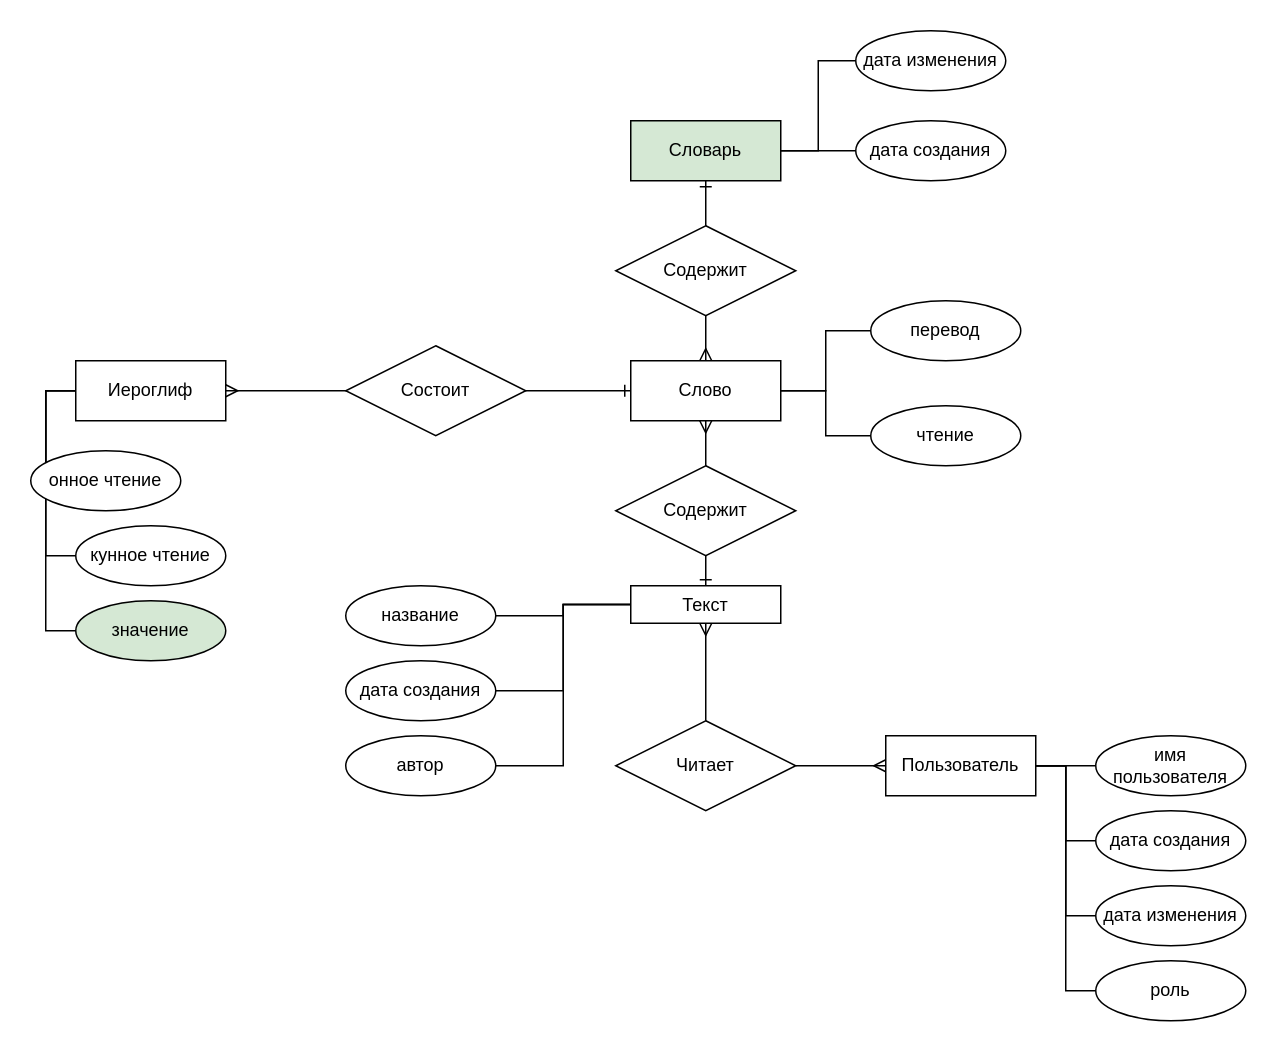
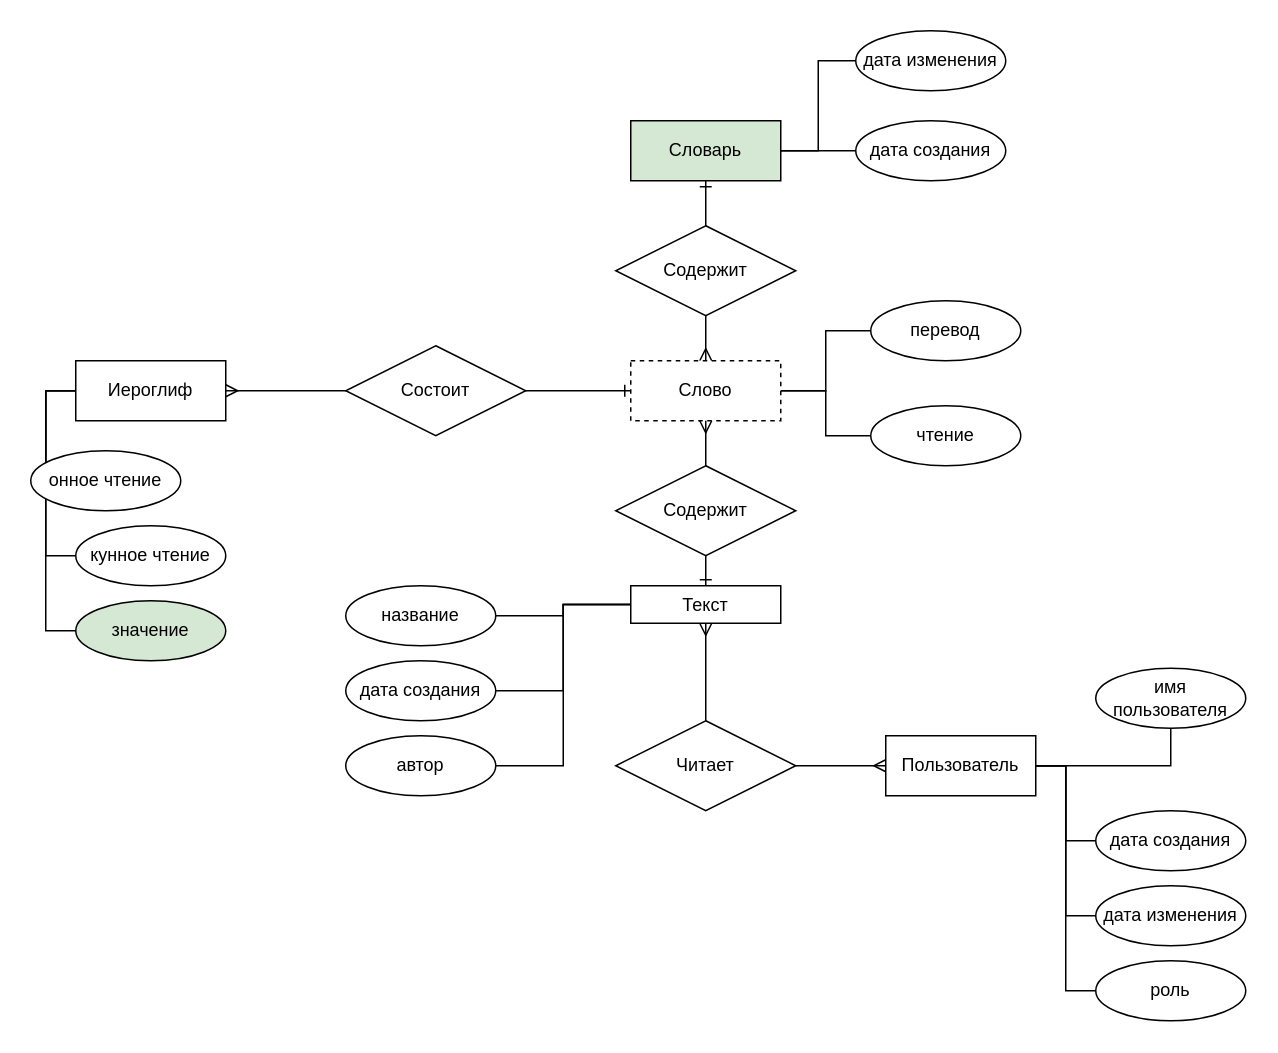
  <mxCell id="0" />
  <mxCell id="1" parent="0" />
  <mxCell id="2" style="edgeStyle=orthogonalEdgeStyle;rounded=0;orthogonalLoop=1;jettySize=auto;html=1;startArrow=ERone;startFill=0;endArrow=ERmany;endFill=0;" edge="1" parent="1" source="10" target="6"><mxGeometry relative="1" as="geometry" /></mxCell>
  <mxCell id="3" style="edgeStyle=orthogonalEdgeStyle;rounded=0;orthogonalLoop=1;jettySize=auto;html=1;entryX=0;entryY=0.5;entryDx=0;entryDy=0;startArrow=none;startFill=0;endArrow=none;endFill=0;" edge="1" parent="1" source="6" target="14"><mxGeometry relative="1" as="geometry"><Array as="points"><mxPoint x="30" y="260" /><mxPoint x="30" y="320" /></Array></mxGeometry></mxCell>
  <mxCell id="4" style="edgeStyle=orthogonalEdgeStyle;rounded=0;orthogonalLoop=1;jettySize=auto;html=1;entryX=0;entryY=0.5;entryDx=0;entryDy=0;startArrow=none;startFill=0;endArrow=none;endFill=0;" edge="1" parent="1" source="6" target="13"><mxGeometry relative="1" as="geometry"><Array as="points"><mxPoint x="30" y="260" /><mxPoint x="30" y="370" /></Array></mxGeometry></mxCell>
  <mxCell id="5" style="edgeStyle=orthogonalEdgeStyle;rounded=0;orthogonalLoop=1;jettySize=auto;html=1;entryX=0;entryY=0.5;entryDx=0;entryDy=0;startArrow=none;startFill=0;endArrow=none;endFill=0;" edge="1" parent="1" source="6" target="12"><mxGeometry relative="1" as="geometry"><Array as="points"><mxPoint x="30" y="260" /><mxPoint x="30" y="420" /></Array></mxGeometry></mxCell>
  <mxCell id="6" value="Иероглиф" style="whiteSpace=wrap;html=1;align=center;" vertex="1" parent="1"><mxGeometry x="50" y="240" width="100" height="40" as="geometry" /></mxCell>
  <mxCell id="7" style="edgeStyle=orthogonalEdgeStyle;rounded=0;orthogonalLoop=1;jettySize=auto;html=1;startArrow=ERone;startFill=0;endArrow=ERmany;endFill=0;" edge="1" parent="1" source="17" target="10"><mxGeometry relative="1" as="geometry" /></mxCell>
  <mxCell id="8" style="edgeStyle=orthogonalEdgeStyle;rounded=0;orthogonalLoop=1;jettySize=auto;html=1;startArrow=none;startFill=0;endArrow=none;endFill=0;" edge="1" parent="1" source="10" target="35"><mxGeometry relative="1" as="geometry" /></mxCell>
  <mxCell id="9" style="edgeStyle=orthogonalEdgeStyle;rounded=0;orthogonalLoop=1;jettySize=auto;html=1;startArrow=none;startFill=0;endArrow=none;endFill=0;" edge="1" parent="1" source="10" target="36"><mxGeometry relative="1" as="geometry" /></mxCell>
- <mxCell id="10" value="Слово" style="whiteSpace=wrap;html=1;align=center;" vertex="1" parent="1"><mxGeometry x="420" y="240" width="100" height="40" as="geometry" /></mxCell>
+ <mxCell id="10" value="Слово" style="whiteSpace=wrap;html=1;align=center;dashed=1;" vertex="1" parent="1"><mxGeometry x="420" y="240" width="100" height="40" as="geometry" /></mxCell>
  <mxCell id="11" value="Состоит" style="shape=rhombus;perimeter=rhombusPerimeter;whiteSpace=wrap;html=1;align=center;" vertex="1" parent="1"><mxGeometry x="230" y="230" width="120" height="60" as="geometry" /></mxCell>
  <mxCell id="12" value="значение" style="ellipse;whiteSpace=wrap;html=1;align=center;fillColor=#d5e8d4;" vertex="1" parent="1"><mxGeometry x="50" y="400" width="100" height="40" as="geometry" /></mxCell>
  <mxCell id="13" value="кунное чтение" style="ellipse;whiteSpace=wrap;html=1;align=center;" vertex="1" parent="1"><mxGeometry x="50" y="350" width="100" height="40" as="geometry" /></mxCell>
  <mxCell id="14" value="онное чтение" style="ellipse;whiteSpace=wrap;html=1;align=center;" vertex="1" parent="1"><mxGeometry x="20" y="300" width="100" height="40" as="geometry" /></mxCell>
  <mxCell id="15" style="edgeStyle=orthogonalEdgeStyle;rounded=0;orthogonalLoop=1;jettySize=auto;html=1;startArrow=none;startFill=0;endArrow=none;endFill=0;" edge="1" parent="1" source="17" target="34"><mxGeometry relative="1" as="geometry" /></mxCell>
  <mxCell id="16" style="edgeStyle=orthogonalEdgeStyle;rounded=0;orthogonalLoop=1;jettySize=auto;html=1;entryX=0;entryY=0.5;entryDx=0;entryDy=0;startArrow=none;startFill=0;endArrow=none;endFill=0;" edge="1" parent="1" source="17" target="33"><mxGeometry relative="1" as="geometry" /></mxCell>
  <mxCell id="17" value="Словарь" style="whiteSpace=wrap;html=1;align=center;fillColor=#d5e8d4;" vertex="1" parent="1"><mxGeometry x="420" y="80" width="100" height="40" as="geometry" /></mxCell>
  <mxCell id="18" value="Содержит" style="shape=rhombus;perimeter=rhombusPerimeter;whiteSpace=wrap;html=1;align=center;" vertex="1" parent="1"><mxGeometry x="410" y="150" width="120" height="60" as="geometry" /></mxCell>
  <mxCell id="19" style="edgeStyle=orthogonalEdgeStyle;rounded=0;orthogonalLoop=1;jettySize=auto;html=1;startArrow=ERone;startFill=0;endArrow=ERmany;endFill=0;" edge="1" parent="1" source="23" target="10"><mxGeometry relative="1" as="geometry" /></mxCell>
  <mxCell id="20" style="edgeStyle=orthogonalEdgeStyle;rounded=0;orthogonalLoop=1;jettySize=auto;html=1;startArrow=none;startFill=0;endArrow=none;endFill=0;" edge="1" parent="1" source="23" target="37"><mxGeometry relative="1" as="geometry" /></mxCell>
  <mxCell id="21" style="edgeStyle=orthogonalEdgeStyle;rounded=0;orthogonalLoop=1;jettySize=auto;html=1;entryX=1;entryY=0.5;entryDx=0;entryDy=0;startArrow=none;startFill=0;endArrow=none;endFill=0;" edge="1" parent="1" source="23" target="38"><mxGeometry relative="1" as="geometry" /></mxCell>
  <mxCell id="22" style="edgeStyle=orthogonalEdgeStyle;rounded=0;orthogonalLoop=1;jettySize=auto;html=1;entryX=1;entryY=0.5;entryDx=0;entryDy=0;startArrow=none;startFill=0;endArrow=none;endFill=0;" edge="1" parent="1" source="23" target="39"><mxGeometry relative="1" as="geometry" /></mxCell>
  <mxCell id="23" value="Текст" style="whiteSpace=wrap;html=1;align=center;" vertex="1" parent="1"><mxGeometry x="420" y="390" width="100" height="25" as="geometry" /></mxCell>
  <mxCell id="24" value="Содержит" style="shape=rhombus;perimeter=rhombusPerimeter;whiteSpace=wrap;html=1;align=center;" vertex="1" parent="1"><mxGeometry x="410" y="310" width="120" height="60" as="geometry" /></mxCell>
  <mxCell id="25" style="edgeStyle=orthogonalEdgeStyle;rounded=0;orthogonalLoop=1;jettySize=auto;html=1;startArrow=none;startFill=0;endArrow=ERmany;endFill=0;" edge="1" parent="1" source="31" target="23"><mxGeometry relative="1" as="geometry" /></mxCell>
  <mxCell id="26" style="edgeStyle=orthogonalEdgeStyle;rounded=0;orthogonalLoop=1;jettySize=auto;html=1;startArrow=none;startFill=0;endArrow=none;endFill=0;" edge="1" parent="1" source="30" target="40"><mxGeometry relative="1" as="geometry" /></mxCell>
  <mxCell id="27" style="edgeStyle=orthogonalEdgeStyle;rounded=0;orthogonalLoop=1;jettySize=auto;html=1;entryX=0;entryY=0.5;entryDx=0;entryDy=0;startArrow=none;startFill=0;endArrow=none;endFill=0;" edge="1" parent="1" source="30" target="41"><mxGeometry relative="1" as="geometry" /></mxCell>
  <mxCell id="28" style="edgeStyle=orthogonalEdgeStyle;rounded=0;orthogonalLoop=1;jettySize=auto;html=1;entryX=0;entryY=0.5;entryDx=0;entryDy=0;startArrow=none;startFill=0;endArrow=none;endFill=0;" edge="1" parent="1" source="30" target="42"><mxGeometry relative="1" as="geometry" /></mxCell>
  <mxCell id="29" style="edgeStyle=orthogonalEdgeStyle;rounded=0;orthogonalLoop=1;jettySize=auto;html=1;entryX=0;entryY=0.5;entryDx=0;entryDy=0;startArrow=none;startFill=0;endArrow=none;endFill=0;" edge="1" parent="1" source="30" target="43"><mxGeometry relative="1" as="geometry" /></mxCell>
  <mxCell id="30" value="Пользователь" style="whiteSpace=wrap;html=1;align=center;" vertex="1" parent="1"><mxGeometry x="590" y="490" width="100" height="40" as="geometry" /></mxCell>
  <mxCell id="31" value="Читает" style="shape=rhombus;perimeter=rhombusPerimeter;whiteSpace=wrap;html=1;align=center;" vertex="1" parent="1"><mxGeometry x="410" y="480" width="120" height="60" as="geometry" /></mxCell>
  <mxCell id="32" value="" style="edgeStyle=orthogonalEdgeStyle;rounded=0;orthogonalLoop=1;jettySize=auto;html=1;startArrow=ERmany;startFill=0;endArrow=none;endFill=0;" edge="1" parent="1" source="30" target="31"><mxGeometry relative="1" as="geometry"><mxPoint x="590" y="510.029" as="sourcePoint" /><mxPoint x="470" y="430" as="targetPoint" /></mxGeometry></mxCell>
  <mxCell id="33" value="дата изменения" style="ellipse;whiteSpace=wrap;html=1;align=center;" vertex="1" parent="1"><mxGeometry x="570" y="20" width="100" height="40" as="geometry" /></mxCell>
  <mxCell id="34" value="дата создания" style="ellipse;whiteSpace=wrap;html=1;align=center;" vertex="1" parent="1"><mxGeometry x="570" y="80" width="100" height="40" as="geometry" /></mxCell>
  <mxCell id="35" value="перевод" style="ellipse;whiteSpace=wrap;html=1;align=center;" vertex="1" parent="1"><mxGeometry x="580" y="200" width="100" height="40" as="geometry" /></mxCell>
  <mxCell id="36" value="чтение" style="ellipse;whiteSpace=wrap;html=1;align=center;" vertex="1" parent="1"><mxGeometry x="580" y="270" width="100" height="40" as="geometry" /></mxCell>
  <mxCell id="37" value="название" style="ellipse;whiteSpace=wrap;html=1;align=center;" vertex="1" parent="1"><mxGeometry x="230" y="390" width="100" height="40" as="geometry" /></mxCell>
  <mxCell id="38" value="дата создания" style="ellipse;whiteSpace=wrap;html=1;align=center;" vertex="1" parent="1"><mxGeometry x="230" y="440" width="100" height="40" as="geometry" /></mxCell>
  <mxCell id="39" value="автор" style="ellipse;whiteSpace=wrap;html=1;align=center;" vertex="1" parent="1"><mxGeometry x="230" y="490" width="100" height="40" as="geometry" /></mxCell>
- <mxCell id="40" value="имя пользователя" style="ellipse;whiteSpace=wrap;html=1;align=center;" vertex="1" parent="1"><mxGeometry x="730" y="490" width="100" height="40" as="geometry" /></mxCell>
+ <mxCell id="40" value="имя пользователя" style="ellipse;whiteSpace=wrap;html=1;align=center;" vertex="1" parent="1"><mxGeometry x="730" y="445" width="100" height="40" as="geometry" /></mxCell>
  <mxCell id="41" value="дата создания" style="ellipse;whiteSpace=wrap;html=1;align=center;" vertex="1" parent="1"><mxGeometry x="730" y="540" width="100" height="40" as="geometry" /></mxCell>
  <mxCell id="42" value="дата изменения" style="ellipse;whiteSpace=wrap;html=1;align=center;" vertex="1" parent="1"><mxGeometry x="730" y="590" width="100" height="40" as="geometry" /></mxCell>
  <mxCell id="43" value="роль" style="ellipse;whiteSpace=wrap;html=1;align=center;" vertex="1" parent="1"><mxGeometry x="730" y="640" width="100" height="40" as="geometry" /></mxCell>
